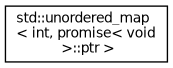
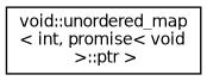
  digraph {
    rankdir=LR
-   n1 [color=black fillcolor=white fontname=Helvetica fontsize=10 height=0.2 label="std::unordered_map\l\< int, promise\< void\l \>::ptr \>" shape=record style=filled width=0.4]
+   n1 [color=black fillcolor=white fontname=Helvetica fontsize=10 height=0.2 label="void::unordered_map\l\< int, promise\< void\l \>::ptr \>" shape=record style=filled width=0.4]
  }
